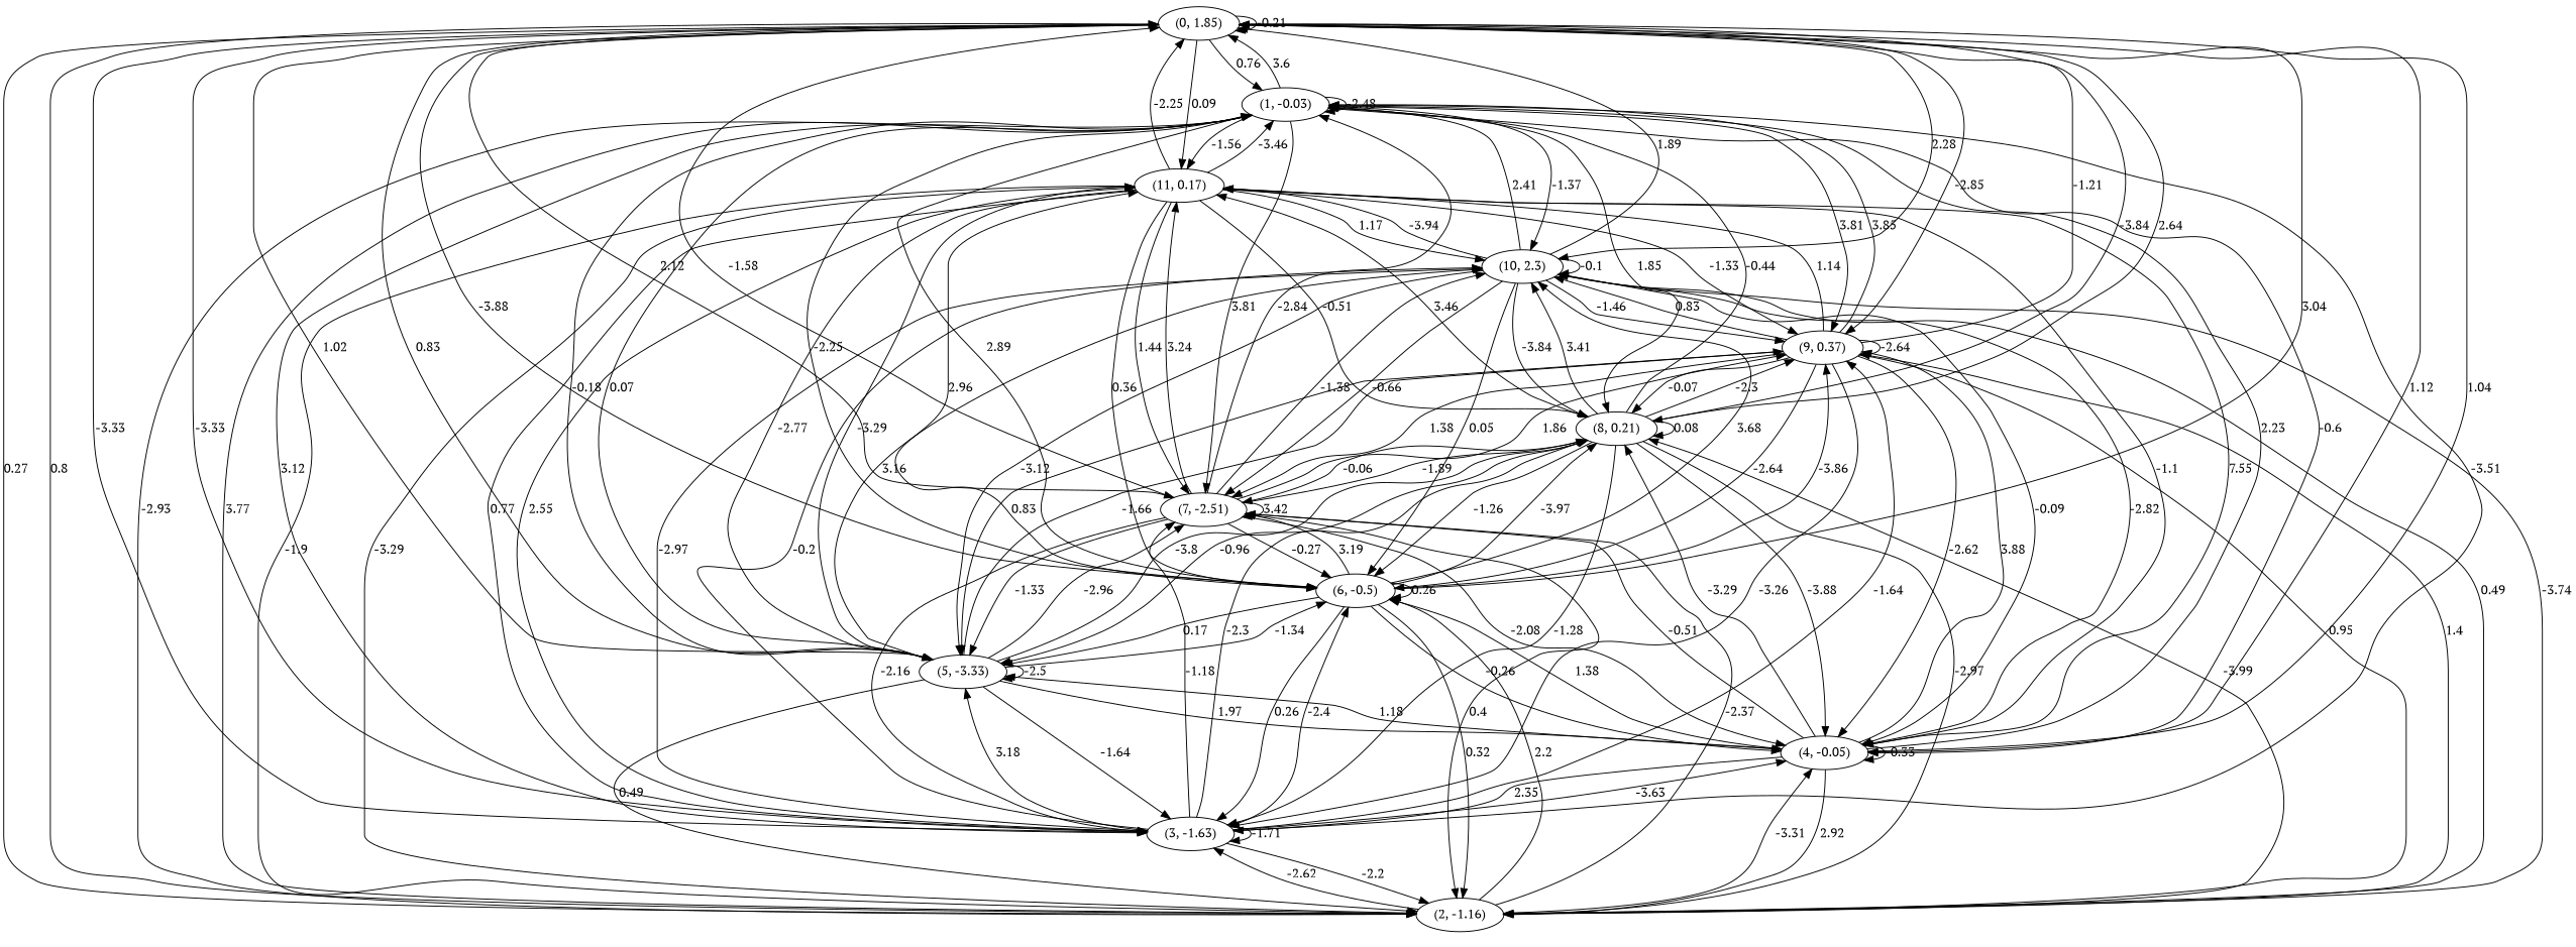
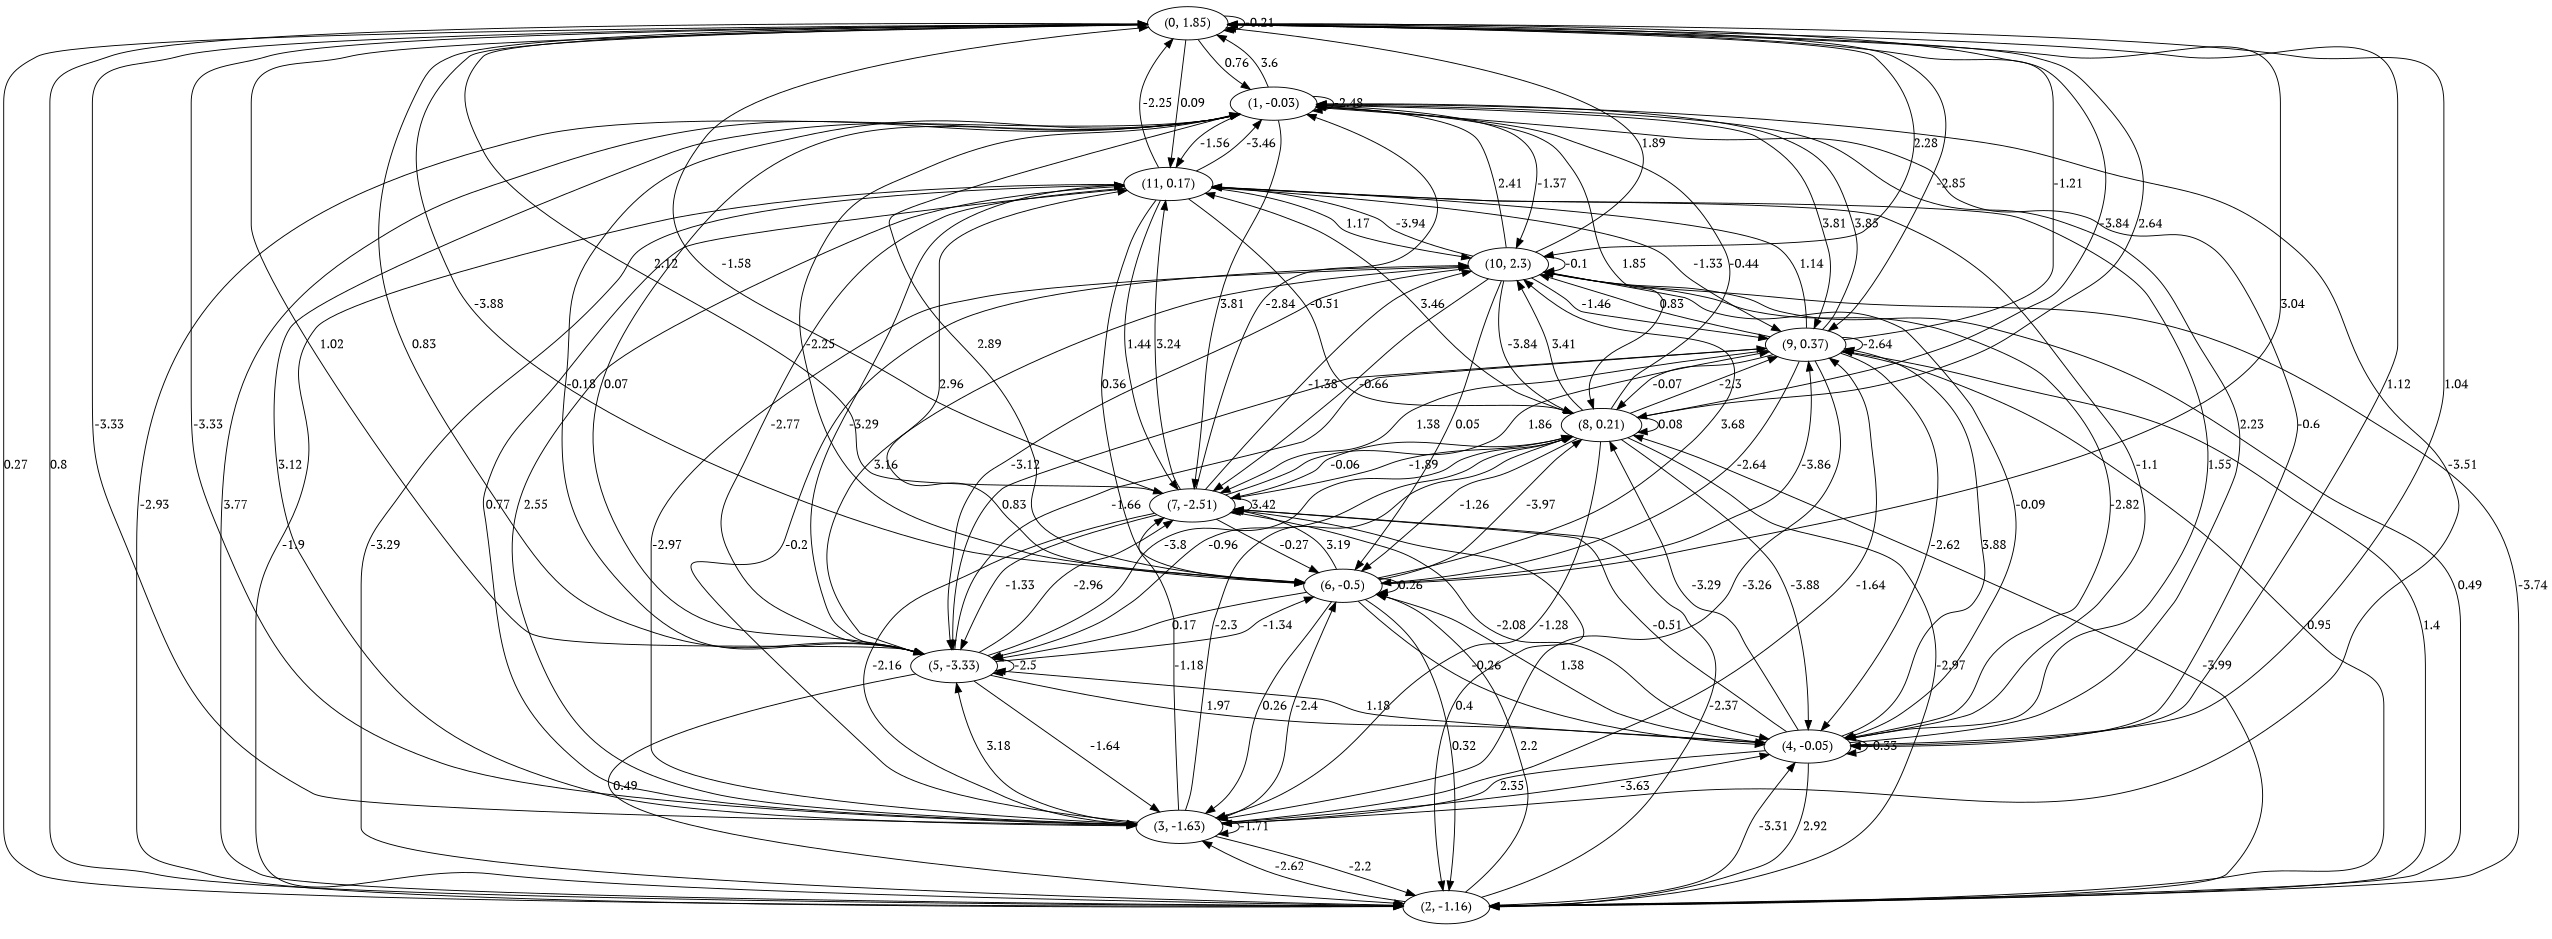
  digraph {
    fontname="PT Serif"
    node [fontname="PT Serif"]
    edge [fontname="PT Serif"]
    n1 [label="(0, 1.85)"]
    n2 [label="(1, -0.03)"]
    n3 [label="(2, -1.16)"]
    n4 [label="(3, -1.63)"]
    n5 [label="(4, -0.05)"]
    n6 [label="(5, -3.33)"]
    n7 [label="(6, -0.5)"]
    n8 [label="(7, -2.51)"]
    n9 [label="(8, 0.21)"]
    n10 [label="(9, 0.37)"]
    n11 [label="(10, 2.3)"]
    n12 [label="(11, 0.17)"]
    n1 -> n1 [label=-0.21]
    n1 -> n2 [label=0.76]
    n1 -> n3 [label=0.27]
    n1 -> n4 [label=-3.33]
    n1 -> n5 [label=1.12]
    n1 -> n6 [label=1.02]
    n1 -> n7 [label=-3.88]
    n1 -> n8 [label=2.12]
    n1 -> n9 [label=-3.84]
    n1 -> n10 [label=-2.85]
    n1 -> n11 [label=2.28]
    n1 -> n12 [label=0.09]
    n2 -> n1 [label=3.6]
    n2 -> n2 [label=-2.48]
    n2 -> n3 [label=-2.93]
    n2 -> n4 [label=3.12]
    n2 -> n5 [label=-0.6]
    n2 -> n6 [label=0.07]
    n2 -> n7 [label=2.89]
    n2 -> n8 [label=3.81]
    n2 -> n9 [label=1.85]
    n2 -> n10 [label=3.81]
    n2 -> n11 [label=-1.37]
    n2 -> n12 [label=-1.56]
    n3 -> n1 [label=0.8]
    n3 -> n2 [label=3.77]
    n3 -> n4 [label=-2.62]
    n3 -> n5 [label=-3.31]
    n3 -> n7 [label=2.2]
    n3 -> n8 [label=-2.37]
    n3 -> n9 [label=-3.99]
    n3 -> n10 [label=1.4]
    n3 -> n11 [label=-3.74]
    n3 -> n12 [label=-3.29]
    n4 -> n1 [label=-3.33]
    n4 -> n2 [label=-3.51]
    n4 -> n3 [label=-2.2]
    n4 -> n4 [label=-1.71]
    n4 -> n5 [label=-3.63]
    n4 -> n6 [label=3.18]
    n4 -> n7 [label=-2.4]
    n4 -> n8 [label=-1.18]
    n4 -> n9 [label=-2.3]
    n4 -> n10 [label=-1.64]
    n4 -> n11 [label=-0.2]
    n4 -> n12 [label=2.55]
    n5 -> n1 [label=1.04]
    n5 -> n2 [label=2.23]
    n5 -> n3 [label=2.92]
    n5 -> n4 [label=2.35]
    n5 -> n5 [label=-0.33]
    n5 -> n6 [label=1.18]
    n5 -> n7 [label=1.38]
    n5 -> n8 [label=-0.51]
    n5 -> n9 [label=-3.29]
    n5 -> n10 [label=3.88]
    n5 -> n11 [label=-2.82]
-   n5 -> n12 [label=7.55]
+   n5 -> n12 [label=1.55]
    n6 -> n1 [label=0.83]
    n6 -> n2 [label=-0.18]
    n6 -> n3 [label=0.49]
    n6 -> n4 [label=-1.64]
    n6 -> n5 [label=1.97]
    n6 -> n6 [label=-2.5]
    n6 -> n7 [label=-1.34]
    n6 -> n8 [label=-2.96]
    n6 -> n9 [label=-3.8]
    n6 -> n10 [label=-1.66]
    n6 -> n11 [label=3.16]
    n6 -> n12 [label=-3.29]
    n7 -> n1 [label=3.04]
    n7 -> n2 [label=-2.25]
    n7 -> n3 [label=0.32]
    n7 -> n4 [label=0.26]
    n7 -> n5 [label=-0.26]
    n7 -> n6 [label=0.17]
    n7 -> n7 [label=0.26]
    n7 -> n8 [label=3.19]
    n7 -> n9 [label=-3.97]
    n7 -> n10 [label=-3.86]
    n7 -> n11 [label=3.68]
    n7 -> n12 [label=2.96]
    n8 -> n1 [label=-1.58]
    n8 -> n2 [label=-2.84]
    n8 -> n3 [label=0.4]
    n8 -> n4 [label=-2.16]
    n8 -> n5 [label=-2.08]
    n8 -> n6 [label=-1.33]
    n8 -> n7 [label=-0.27]
    n8 -> n8 [label=3.42]
    n8 -> n9 [label=-1.89]
    n8 -> n10 [label=1.86]
    n8 -> n11 [label=-1.38]
    n8 -> n12 [label=3.24]
    n9 -> n1 [label=2.64]
    n9 -> n2 [label=-0.44]
    n9 -> n3 [label=-2.97]
    n9 -> n4 [label=-1.28]
    n9 -> n5 [label=-3.88]
    n9 -> n6 [label=-0.96]
    n9 -> n7 [label=-1.26]
    n9 -> n8 [label=-0.06]
    n9 -> n9 [label=0.08]
    n9 -> n10 [label=-2.3]
    n9 -> n11 [label=3.41]
    n9 -> n12 [label=3.46]
    n10 -> n1 [label=-1.21]
    n10 -> n2 [label=3.85]
    n10 -> n3 [label=0.95]
    n10 -> n4 [label=-3.26]
    n10 -> n5 [label=-2.62]
    n10 -> n6 [label=0.83]
    n10 -> n7 [label=-2.64]
    n10 -> n8 [label=1.38]
    n10 -> n9 [label=-0.07]
    n10 -> n10 [label=-2.64]
    n10 -> n11 [label=0.83]
    n10 -> n12 [label=1.14]
    n11 -> n1 [label=1.89]
    n11 -> n2 [label=2.41]
    n11 -> n3 [label=0.49]
    n11 -> n4 [label=-2.97]
    n11 -> n5 [label=-0.09]
    n11 -> n6 [label=-3.12]
    n11 -> n7 [label=0.05]
    n11 -> n8 [label=-0.66]
    n11 -> n9 [label=-3.84]
    n11 -> n10 [label=-1.46]
    n11 -> n11 [label=-0.1]
    n11 -> n12 [label=-3.94]
    n12 -> n1 [label=-2.25]
    n12 -> n2 [label=-3.46]
    n12 -> n3 [label=-1.9]
    n12 -> n4 [label=0.77]
    n12 -> n5 [label=-1.1]
    n12 -> n6 [label=-2.77]
    n12 -> n7 [label=0.36]
    n12 -> n8 [label=1.44]
    n12 -> n9 [label=-0.51]
    n12 -> n10 [label=-1.33]
    n12 -> n11 [label=1.17]
  }
